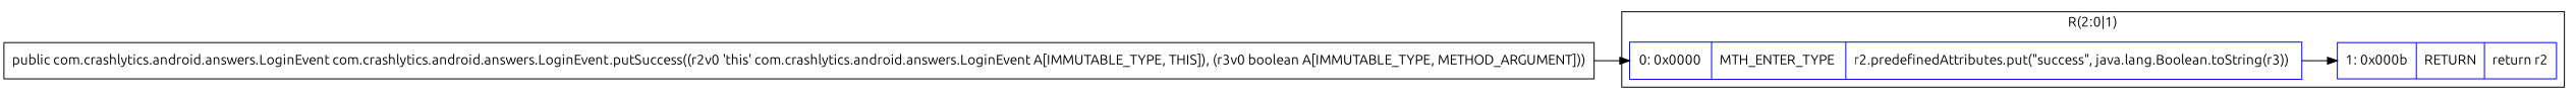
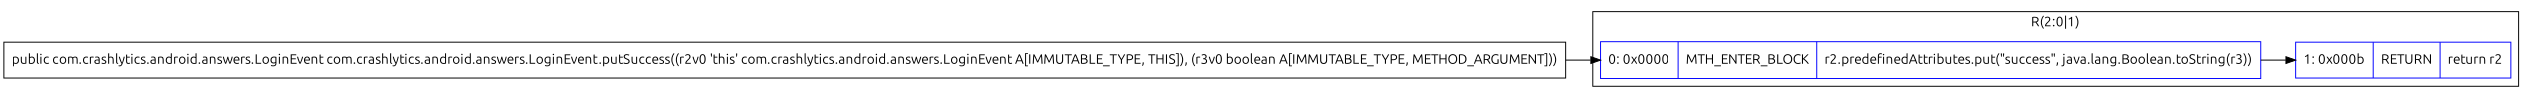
  digraph {
    rankdir=LR
    fontname=Ubuntu
    node [color=blue shape=record fontname=Ubuntu]
    edge [fontname=Ubuntu]
-   n1 [label="{0\:\ 0x0000|MTH_ENTER_TYPE\l|r2.predefinedAttributes.put(\"success\", java.lang.Boolean.toString(r3))\l}"]
+   n1 [label="{0\:\ 0x0000|MTH_ENTER_BLOCK\l|r2.predefinedAttributes.put(\"success\", java.lang.Boolean.toString(r3))\l}"]
    n2 [label="{1\:\ 0x000b|RETURN\l|return r2\l}"]
    n3 [label="{public com.crashlytics.android.answers.LoginEvent com.crashlytics.android.answers.LoginEvent.putSuccess((r2v0 'this' com.crashlytics.android.answers.LoginEvent A[IMMUTABLE_TYPE, THIS]), (r3v0 boolean A[IMMUTABLE_TYPE, METHOD_ARGUMENT])) }" color=""]
    subgraph cluster_1 {
      label="R(2:0|1)"
      n1
      n2
    }
    n1 -> n2
    n3 -> n1
  }
